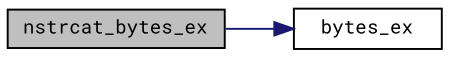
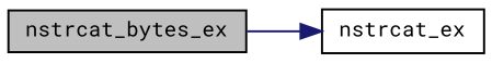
  digraph {
    rankdir=LR
    fontname="Roboto Mono"
    node [color=black fontname="Roboto Mono" fontsize=10 shape=record style=filled]
    n1 [fillcolor=grey75 fontcolor=black height=0.2 label=nstrcat_bytes_ex width=0.4]
-   n2 [fillcolor=white height=0.2 label=bytes_ex width=0.4]
+   n2 [fillcolor=white height=0.2 label=nstrcat_ex width=0.4]
    n1 -> n2 [color=midnightblue fontname="Roboto Mono" fontsize=10 labelfontname=Helvetica labelfontsize=10 style=solid]
  }
